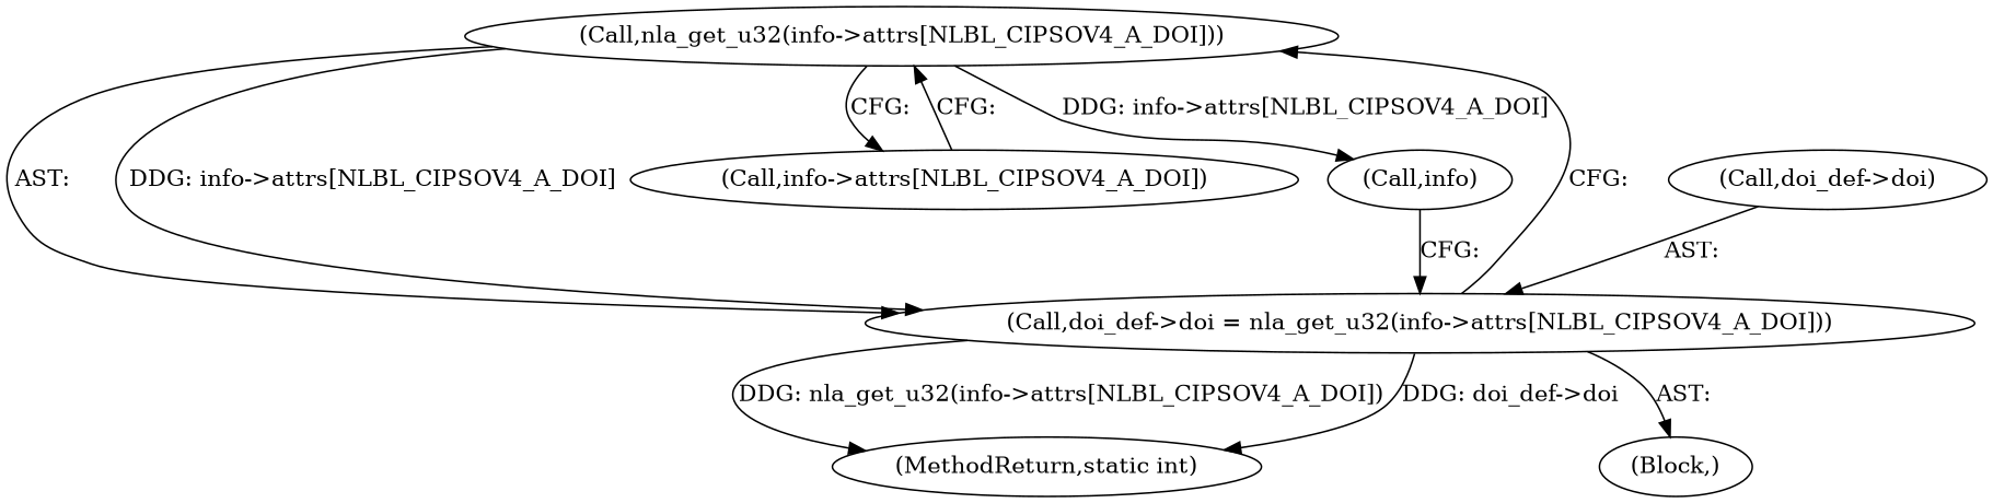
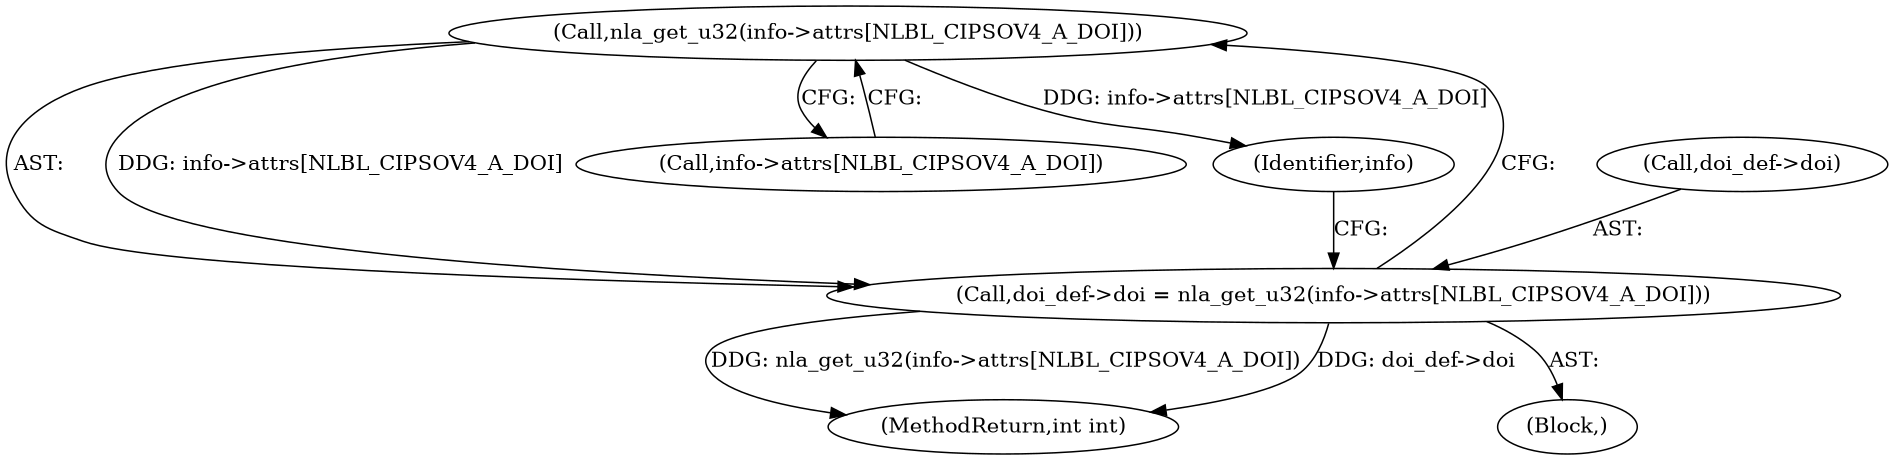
  digraph {
    n1 [label="(Call,nla_get_u32(info->attrs[NLBL_CIPSOV4_A_DOI]))"]
    n2 [label="(Call,doi_def->doi = nla_get_u32(info->attrs[NLBL_CIPSOV4_A_DOI]))"]
    n3 [label="(Call,info->attrs[NLBL_CIPSOV4_A_DOI])"]
-   n4 [label="(Call,info)"]
-   n5 [label="(MethodReturn,static int)"]
+   n4 [label="(Identifier,info)"]
+   n5 [label="(MethodReturn,int int)"]
    n6 [label="(Block,)"]
    n7 [label="(Call,doi_def->doi)"]
    n1 -> n2 [label="AST: "]
    n1 -> n2 [label="DDG: info->attrs[NLBL_CIPSOV4_A_DOI]"]
    n1 -> n3 [label="CFG: "]
    n1 -> n4 [label="DDG: info->attrs[NLBL_CIPSOV4_A_DOI]"]
    n2 -> n1 [label="CFG: "]
    n2 -> n5 [label="DDG: nla_get_u32(info->attrs[NLBL_CIPSOV4_A_DOI])"]
    n2 -> n5 [label="DDG: doi_def->doi"]
    n2 -> n6 [label="AST: "]
    n3 -> n1 [label="CFG: "]
    n4 -> n2 [label="CFG: "]
    n7 -> n2 [label="AST: "]
  }
